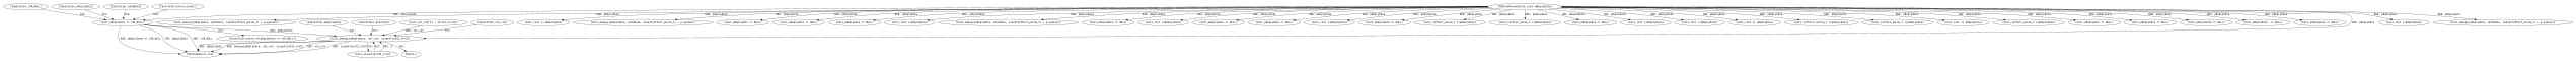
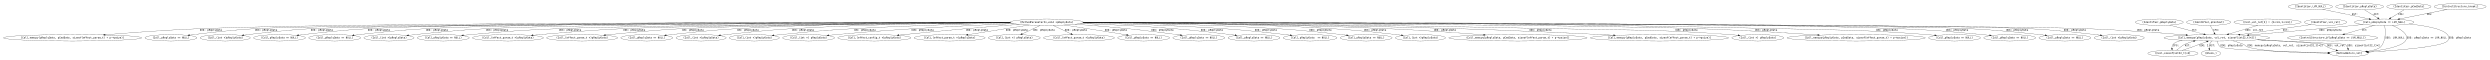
  digraph {
    fontname="JetBrains Mono"
    node [fontname="JetBrains Mono"]
    edge [fontname="JetBrains Mono"]
    n1 [label="(Call,pReplyData == LVM_NULL)"]
    n2 [label="(Call,memcpy(pReplyData, vol_ret, sizeof(int32_t)*2))"]
    n3 [label="(ControlStructure,if(pReplyData == LVM_NULL))"]
    n4 [label="(MethodReturn,int)"]
    n5 [label="(Call,sizeof(int32_t)*2)"]
    n6 [label="(Block,)"]
    n7 [label="(Identifier,LVM_NULL)"]
    n8 [label="(MethodParameterIn,void *pReplyData)"]
    n9 [label="(Call,(int *)pReplyData)"]
    n10 [label="(Call,memcpy(pReplyData, pCmdData, sizeof(effect_param_t) + p->psize))"]
    n11 [label="(Call,memcpy(pReplyData, pCmdData, sizeof(effect_param_t) + p->psize))"]
    n12 [label="(Call,(int *) pReplyData)"]
    n13 [label="(Call,memcpy(pReplyData, pCmdData, sizeof(effect_param_t) + p->psize))"]
    n14 [label="(Call,pReplyData == NULL)"]
    n15 [label="(Call,pReplyData == NULL)"]
    n16 [label="(Call,pReplyData == NULL)"]
    n17 [label="(Call,(int *)pReplyData)"]
    n18 [label="(Call,memcpy(pReplyData, pCmdData, sizeof(effect_param_t) + p->psize))"]
    n19 [label="(Call,pReplyData == NULL)"]
    n20 [label="(Call,(int *)pReplyData)"]
    n21 [label="(Call,pReplyData == NULL)"]
    n22 [label="(Call,pReplyData == NULL)"]
    n23 [label="(Call,(int *)pReplyData)"]
    n24 [label="(Call,pReplyData == NULL)"]
    n25 [label="(Call,(effect_param_t *)pReplyData)"]
    n26 [label="(Call,(effect_param_t *)pReplyData)"]
    n27 [label="(Call,pReplyData == NULL)"]
    n28 [label="(Call,(int *)pReplyData)"]
    n29 [label="(Call,(int *)pReplyData)"]
    n30 [label="(Call,(int *) pReplyData)"]
    n31 [label="(Call,(effect_config_t *)pReplyData)"]
    n32 [label="(Call,(effect_param_t *)pReplyData)"]
    n33 [label="(Call,(int *) pReplyData)"]
    n34 [label="(Call,(effect_param_t *)pReplyData)"]
    n35 [label="(Call,pReplyData == NULL)"]
    n36 [label="(Call,pReplyData == NULL)"]
    n37 [label="(Call,pReplyData == NULL)"]
    n38 [label="(Call,pReplyData  == NULL)"]
    n39 [label="(Call,pReplyData == NULL)"]
    n40 [label="(Identifier,pReplyData)"]
    n41 [label="(Identifier,pReplyData)"]
    n42 [label="(Identifier,pCmdData)"]
    n43 [label="(Identifier,pContext)"]
    n44 [label="(Call,vol_ret[2] = {1<<24,1<<24})"]
    n45 [label="(ControlStructure,break;)"]
    n46 [label="(Identifier,vol_ret)"]
    n1 -> n2 [label="DDG: pReplyData"]
    n1 -> n3 [label="AST: "]
    n1 -> n4 [label="DDG: LVM_NULL"]
    n1 -> n4 [label="DDG: pReplyData == LVM_NULL"]
    n1 -> n4 [label="DDG: pReplyData"]
    n2 -> n4 [label="DDG: memcpy(pReplyData, vol_ret, sizeof(int32_t)*2)"]
    n2 -> n4 [label="DDG: vol_ret"]
    n2 -> n4 [label="DDG: sizeof(int32_t)*2"]
    n2 -> n4 [label="DDG: pReplyData"]
    n2 -> n5 [label="CFG: "]
    n2 -> n6 [label="AST: "]
    n5 -> n2 [label="AST: "]
    n5 -> n2 [label="DDG: 2"]
    n7 -> n1 [label="AST: "]
-   n8 -> n1 [label="DDG: pReplyData"]
    n8 -> n2 [label="DDG: pReplyData"]
    n8 -> n9 [label="DDG: pReplyData"]
    n8 -> n10 [label="DDG: pReplyData"]
    n8 -> n11 [label="DDG: pReplyData"]
    n8 -> n12 [label="DDG: pReplyData"]
    n8 -> n13 [label="DDG: pReplyData"]
    n8 -> n14 [label="DDG: pReplyData"]
    n8 -> n15 [label="DDG: pReplyData"]
    n8 -> n16 [label="DDG: pReplyData"]
    n8 -> n17 [label="DDG: pReplyData"]
    n8 -> n18 [label="DDG: pReplyData"]
    n8 -> n19 [label="DDG: pReplyData"]
    n8 -> n20 [label="DDG: pReplyData"]
    n8 -> n21 [label="DDG: pReplyData"]
    n8 -> n22 [label="DDG: pReplyData"]
    n8 -> n23 [label="DDG: pReplyData"]
    n8 -> n24 [label="DDG: pReplyData"]
    n8 -> n25 [label="DDG: pReplyData"]
    n8 -> n26 [label="DDG: pReplyData"]
    n8 -> n27 [label="DDG: pReplyData"]
    n8 -> n28 [label="DDG: pReplyData"]
    n8 -> n29 [label="DDG: pReplyData"]
    n8 -> n30 [label="DDG: pReplyData"]
    n8 -> n31 [label="DDG: pReplyData"]
    n8 -> n32 [label="DDG: pReplyData"]
    n8 -> n33 [label="DDG: pReplyData"]
    n8 -> n34 [label="DDG: pReplyData"]
    n8 -> n35 [label="DDG: pReplyData"]
    n8 -> n36 [label="DDG: pReplyData"]
    n8 -> n37 [label="DDG: pReplyData"]
    n8 -> n38 [label="DDG: pReplyData"]
    n8 -> n39 [label="DDG: pReplyData"]
    n40 -> n2 [label="AST: "]
    n41 -> n1 [label="AST: "]
    n42 -> n1 [label="CFG: "]
    n43 -> n2 [label="CFG: "]
    n44 -> n2 [label="DDG: vol_ret"]
    n45 -> n1 [label="CFG: "]
    n46 -> n2 [label="AST: "]
  }
